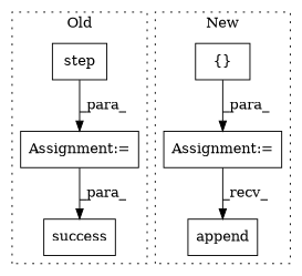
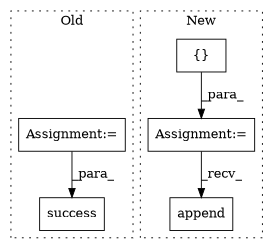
  digraph {
    node [a=32 l=1 shape=box]
    n1 [l="8,1" label=success s="3548,3562"]
-   n2 [l="5,1" label=step s="3449,3466"]
    n3 [a=7 label="Assignment:=" s=3448]
    n4 [a=4 l=2 label="{}" s=3023]
    n5 [a=7 label="Assignment:=" s=3002]
    n6 [l="16,2" label=append s="3483,3523"]
    subgraph cluster_1 {
      label=Old
      style=dotted
      n1
-     n2
      n3
    }
    subgraph cluster_2 {
      label=New
      style=dotted
      n4
      n5
      n6
    }
-   n2 -> n3 [label=_para_]
    n3 -> n1 [label=_para_]
    n4 -> n5 [label=_para_]
    n5 -> n6 [label=_recv_]
  }
